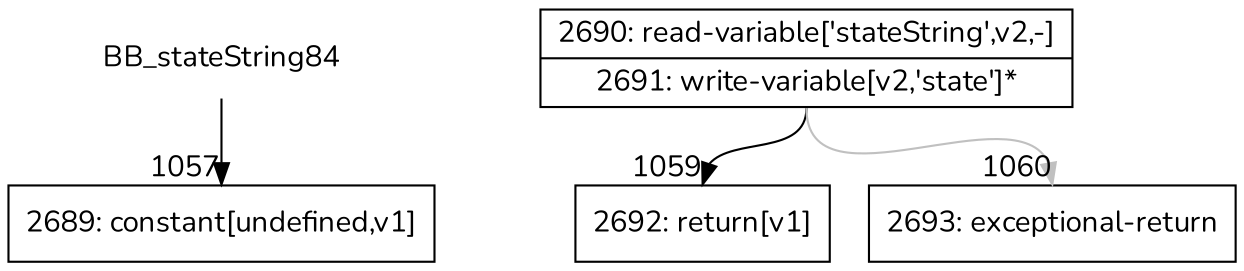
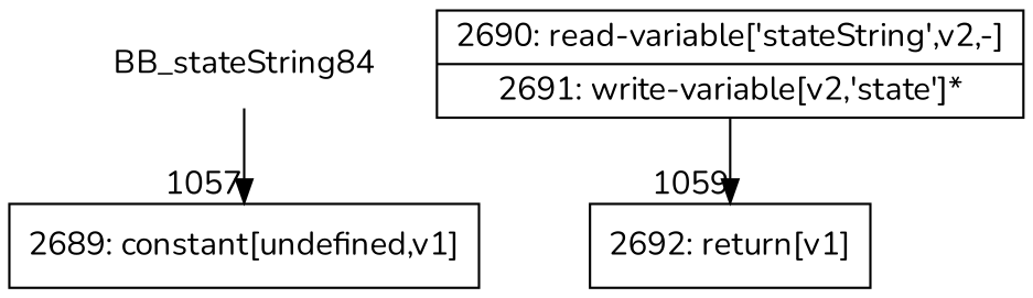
  digraph {
    fontname=Nunito
    rankdir=TD
    node [fontname=Nunito shape=record]
    edge [fontname=Nunito headport=n tailport=s]
    n1 [label=BB_stateString84 shape=none]
    n2 [label="{2689: constant[undefined,v1]}"]
    n3 [label="{2690: read-variable['stateString',v2,-]|2691: write-variable[v2,'state']*}"]
    n4 [label="{2692: return[v1]}"]
-   n5 [label="{2693: exceptional-return}"]
    n1 -> n2 [headlabel="    1057"]
    n3 -> n4 [headlabel="      1059"]
-   n3 -> n5 [color=gray headlabel="      1060"]
  }
